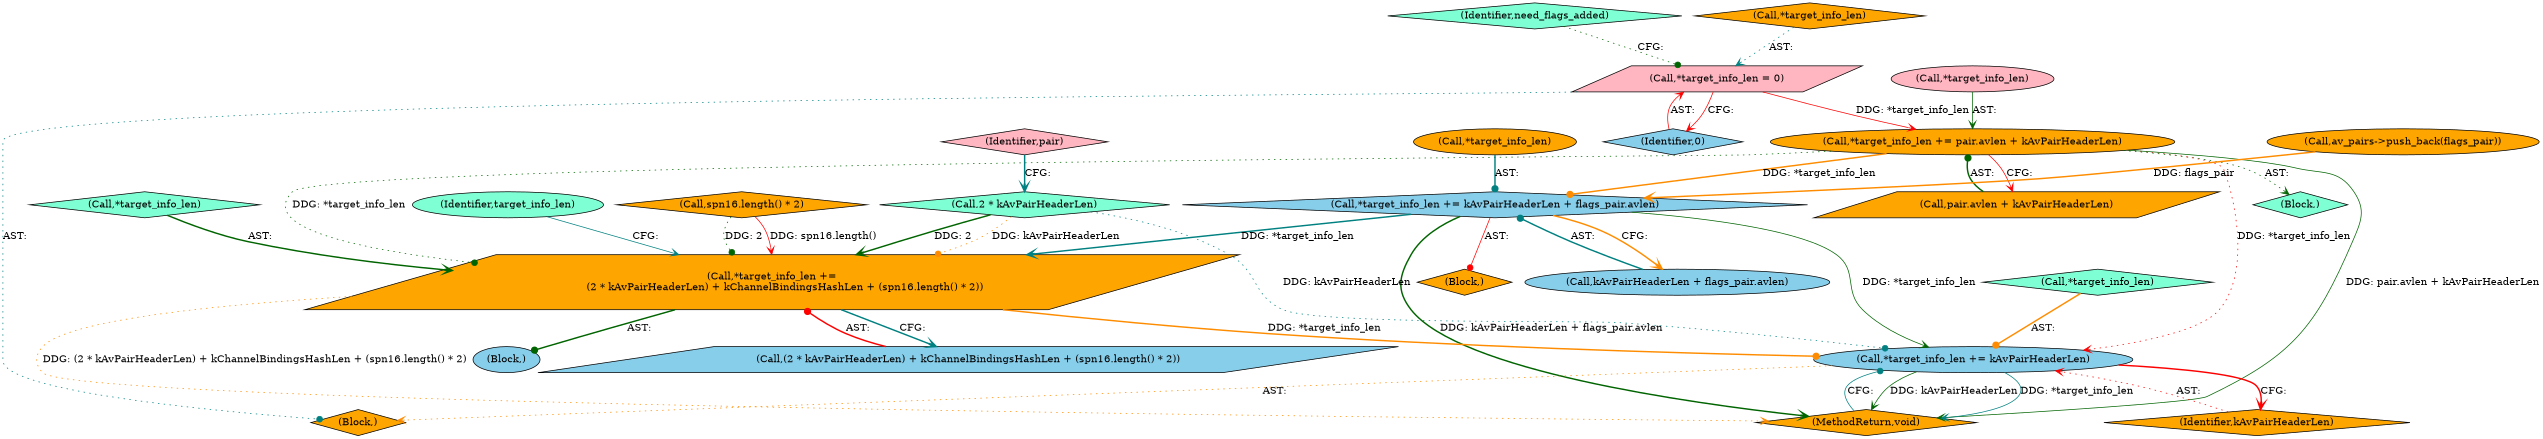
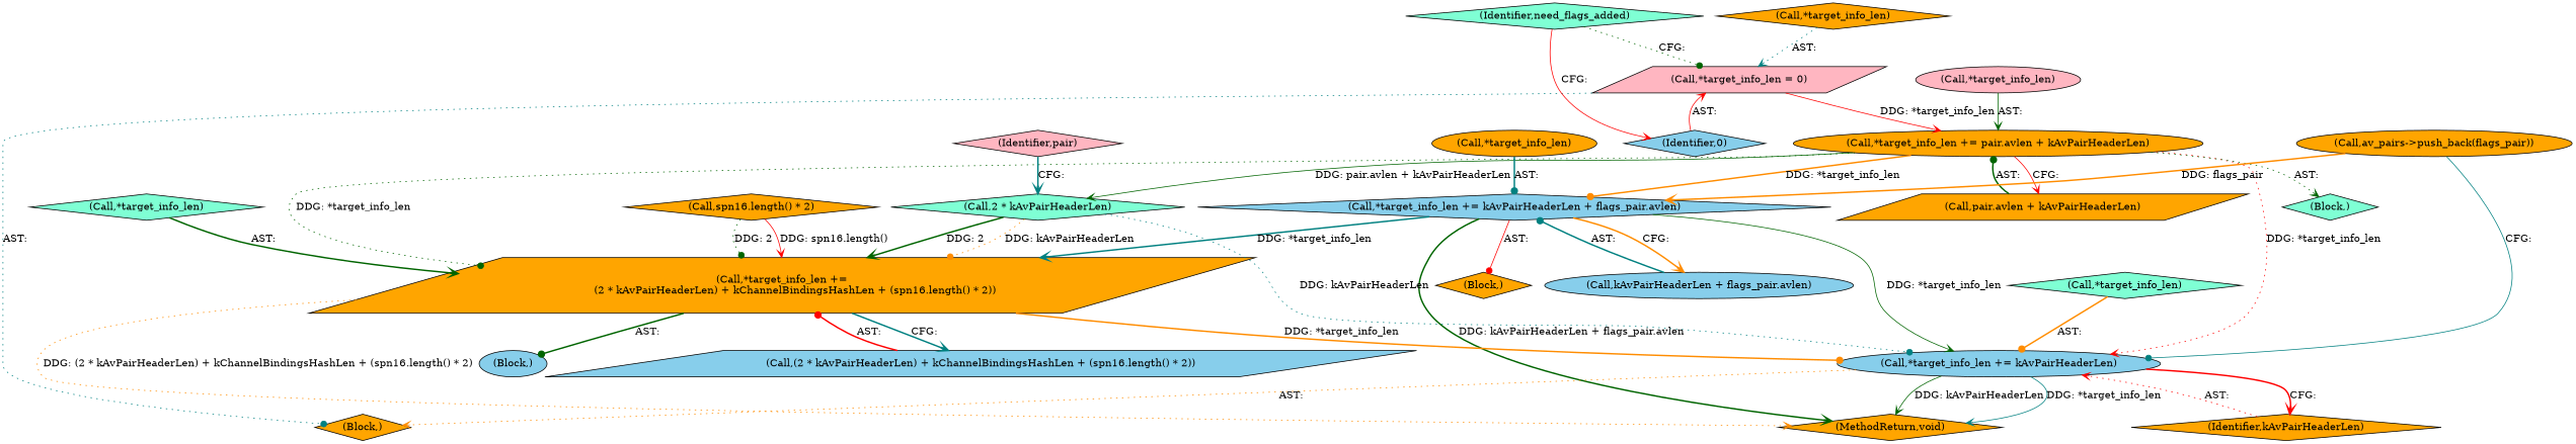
  digraph {
    node [fillcolor=orange shape=diamond style=filled]
    edge [arrowhead=vee color=darkgreen style=bold]
    n1 [fillcolor=lightpink label="(Call,*target_info_len = 0)" shape=parallelogram]
    n2 [label="(Call,*target_info_len += pair.avlen + kAvPairHeaderLen)" shape=ellipse]
    n3 [fillcolor=skyblue label="(Identifier,0)"]
    n4 [label="(Block,)"]
    n5 [fillcolor=skyblue label="(Call,*target_info_len += kAvPairHeaderLen + flags_pair.avlen)"]
    n6 [label="(Call,*target_info_len +=\n        (2 * kAvPairHeaderLen) + kChannelBindingsHashLen + (spn16.length() * 2))" shape=parallelogram]
    n7 [fillcolor=skyblue label="(Call,*target_info_len += kAvPairHeaderLen)" shape=ellipse]
    n8 [label="(Call,pair.avlen + kAvPairHeaderLen)" shape=parallelogram]
    n9 [fillcolor=aquamarine label="(Block,)"]
    n10 [label="(MethodReturn,void)"]
    n11 [fillcolor=skyblue label="(Call,kAvPairHeaderLen + flags_pair.avlen)" shape=ellipse]
    n12 [label="(Block,)"]
    n13 [fillcolor=skyblue label="(Call,(2 * kAvPairHeaderLen) + kChannelBindingsHashLen + (spn16.length() * 2))" shape=parallelogram]
    n14 [fillcolor=skyblue label="(Block,)" shape=ellipse]
    n15 [label="(Identifier,kAvPairHeaderLen)"]
    n16 [fillcolor=aquamarine label="(Call,*target_info_len)"]
-   n17 [fillcolor=aquamarine label="(Identifier,target_info_len)" shape=ellipse]
    n18 [fillcolor=lightpink label="(Call,*target_info_len)" shape=ellipse]
    n19 [label="(Call,av_pairs->push_back(flags_pair))" shape=ellipse]
    n20 [label="(Call,*target_info_len)"]
    n21 [label="(Call,spn16.length() * 2)"]
    n22 [fillcolor=aquamarine label="(Call,*target_info_len)"]
    n23 [fillcolor=lightpink label="(Identifier,pair)"]
    n24 [fillcolor=aquamarine label="(Call,2 * kAvPairHeaderLen)"]
    n25 [fillcolor=aquamarine label="(Identifier,need_flags_added)"]
    n26 [label="(Call,*target_info_len)" shape=ellipse]
    n1 -> n2 [color=red label="DDG: *target_info_len" style=solid]
-   n1 -> n3 [color=red label="CFG: " style=solid]
+   n25 -> n3 [color=red label="CFG: " style=solid]
    n1 -> n4 [arrowhead=dot color=teal label="AST: " style=dotted]
    n2 -> n5 [arrowhead=dot color=darkorange label="DDG: *target_info_len"]
    n2 -> n6 [arrowhead=dot label="DDG: *target_info_len" style=dotted]
    n2 -> n7 [color=red label="DDG: *target_info_len" style=dotted]
    n2 -> n8 [color=red label="CFG: " style=solid]
    n2 -> n9 [label="AST: " style=dotted]
-   n2 -> n10 [label="DDG: pair.avlen + kAvPairHeaderLen" style=solid]
+   n2 -> n24 [label="DDG: pair.avlen + kAvPairHeaderLen" style=solid]
    n3 -> n1 [color=red label="AST: " style=solid]
    n5 -> n6 [color=teal label="DDG: *target_info_len"]
    n5 -> n7 [label="DDG: *target_info_len" style=solid]
    n5 -> n10 [label="DDG: kAvPairHeaderLen + flags_pair.avlen"]
    n5 -> n11 [color=darkorange label="CFG: "]
    n5 -> n12 [arrowhead=dot color=red label="AST: " style=solid]
    n6 -> n7 [arrowhead=dot color=darkorange label="DDG: *target_info_len"]
    n6 -> n10 [color=darkorange label="DDG: (2 * kAvPairHeaderLen) + kChannelBindingsHashLen + (spn16.length() * 2)" style=dotted]
    n6 -> n13 [color=teal label="CFG: "]
    n6 -> n14 [arrowhead=dot label="AST: "]
    n7 -> n4 [color=darkorange label="AST: " style=dotted]
    n7 -> n10 [label="DDG: kAvPairHeaderLen" style=solid]
    n7 -> n10 [color=teal label="DDG: *target_info_len" style=solid]
    n7 -> n15 [color=red label="CFG: "]
    n8 -> n2 [arrowhead=dot label="AST: "]
-   n10 -> n7 [arrowhead=dot color=teal label="CFG: " style=solid]
+   n19 -> n7 [arrowhead=dot color=teal label="CFG: " style=solid]
    n11 -> n5 [arrowhead=dot color=teal label="AST: "]
    n13 -> n6 [arrowhead=dot color=red label="AST: "]
    n15 -> n7 [color=red label="AST: " style=dotted]
    n16 -> n6 [label="AST: "]
-   n17 -> n6 [color=teal label="CFG: " style=solid]
    n18 -> n2 [label="AST: " style=solid]
    n19 -> n5 [color=darkorange label="DDG: flags_pair"]
    n20 -> n1 [color=teal label="AST: " style=dotted]
    n21 -> n6 [color=red label="DDG: spn16.length()" style=solid]
    n21 -> n6 [arrowhead=dot label="DDG: 2" style=dotted]
    n22 -> n7 [arrowhead=dot color=darkorange label="AST: "]
    n23 -> n24 [color=teal label="CFG: "]
    n24 -> n6 [label="DDG: 2"]
    n24 -> n6 [arrowhead=dot color=darkorange label="DDG: kAvPairHeaderLen" style=dotted]
    n24 -> n7 [arrowhead=dot color=teal label="DDG: kAvPairHeaderLen" style=dotted]
    n25 -> n1 [arrowhead=dot label="CFG: " style=dotted]
    n26 -> n5 [arrowhead=dot color=teal label="AST: "]
  }
